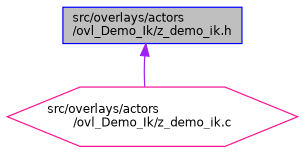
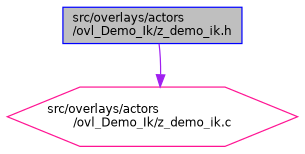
  digraph {
    node [fontname=Helvetica fontsize=10 style=filled]
    n1 [color=blue fillcolor=grey75 fontcolor=black height=0.2 label="src/overlays/actors\l/ovl_Demo_Ik/z_demo_ik.h" shape=box width=0.4]
    n2 [color=deeppink fillcolor=white height=0.2 label="src/overlays/actors\l/ovl_Demo_Ik/z_demo_ik.c" shape=hexagon width=0.4]
-   n1 -> n2 [color=purple dir=back fontname=Helvetica fontsize=10 labelfontname=Helvetica labelfontsize=10 style=solid]
+   n2 -> n1 [color=purple dir=back fontname=Helvetica fontsize=10 labelfontname=Helvetica labelfontsize=10 style=solid]
  }
